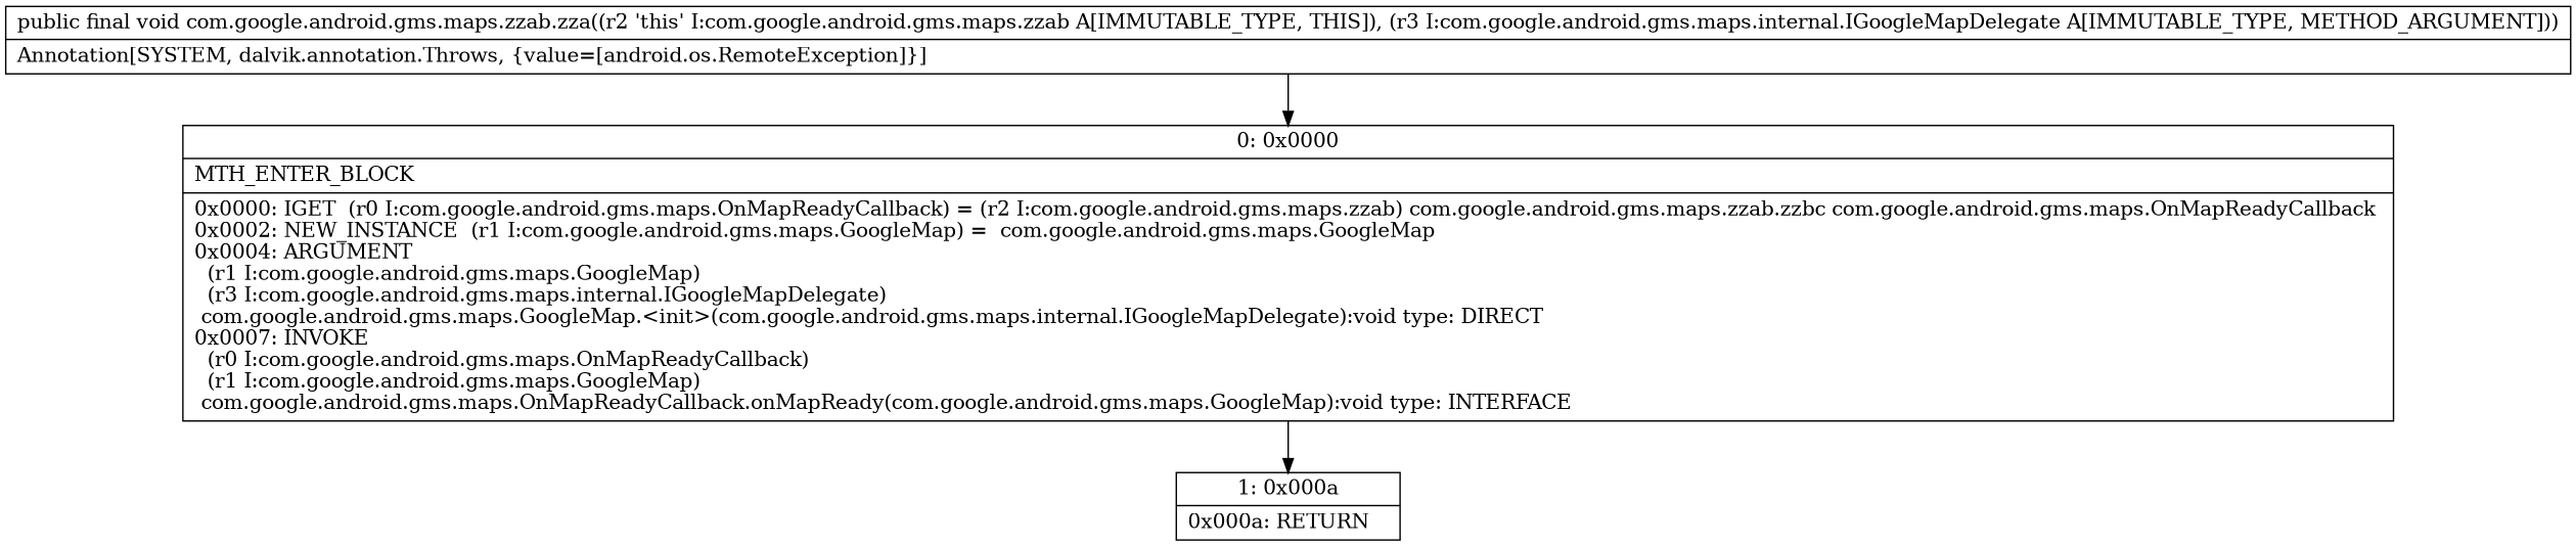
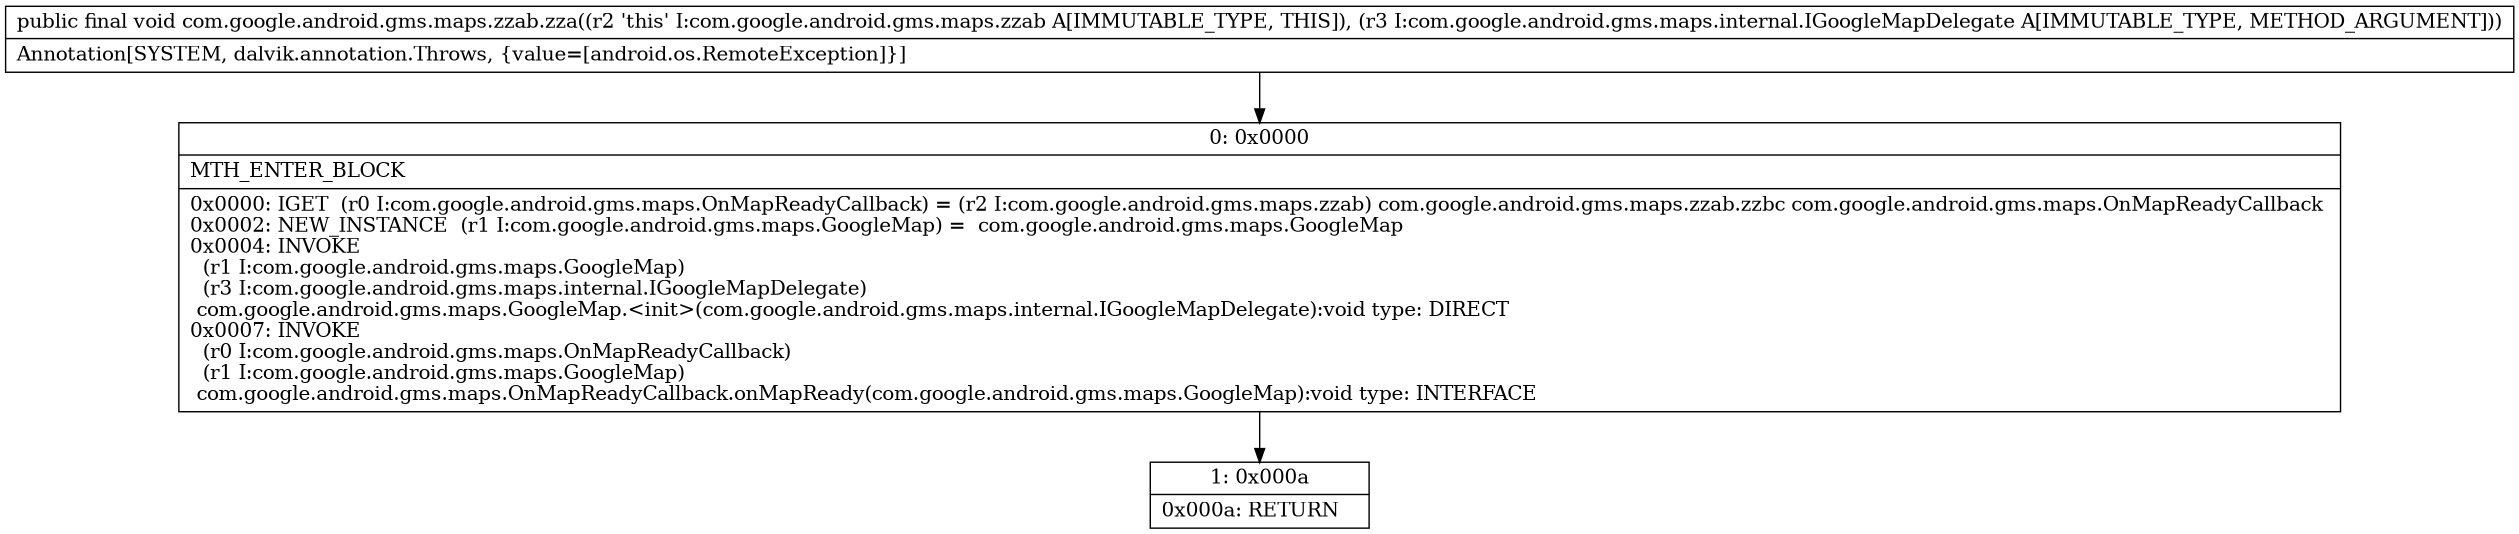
  digraph {
    node [shape=record]
-   n1 [label="{0\:\ 0x0000|MTH_ENTER_BLOCK\l|0x0000: IGET  (r0 I:com.google.android.gms.maps.OnMapReadyCallback) = (r2 I:com.google.android.gms.maps.zzab) com.google.android.gms.maps.zzab.zzbc com.google.android.gms.maps.OnMapReadyCallback \l0x0002: NEW_INSTANCE  (r1 I:com.google.android.gms.maps.GoogleMap) =  com.google.android.gms.maps.GoogleMap \l0x0004: ARGUMENT  \l  (r1 I:com.google.android.gms.maps.GoogleMap)\l  (r3 I:com.google.android.gms.maps.internal.IGoogleMapDelegate)\l com.google.android.gms.maps.GoogleMap.\<init\>(com.google.android.gms.maps.internal.IGoogleMapDelegate):void type: DIRECT \l0x0007: INVOKE  \l  (r0 I:com.google.android.gms.maps.OnMapReadyCallback)\l  (r1 I:com.google.android.gms.maps.GoogleMap)\l com.google.android.gms.maps.OnMapReadyCallback.onMapReady(com.google.android.gms.maps.GoogleMap):void type: INTERFACE \l}"]
+   n1 [label="{0\:\ 0x0000|MTH_ENTER_BLOCK\l|0x0000: IGET  (r0 I:com.google.android.gms.maps.OnMapReadyCallback) = (r2 I:com.google.android.gms.maps.zzab) com.google.android.gms.maps.zzab.zzbc com.google.android.gms.maps.OnMapReadyCallback \l0x0002: NEW_INSTANCE  (r1 I:com.google.android.gms.maps.GoogleMap) =  com.google.android.gms.maps.GoogleMap \l0x0004: INVOKE  \l  (r1 I:com.google.android.gms.maps.GoogleMap)\l  (r3 I:com.google.android.gms.maps.internal.IGoogleMapDelegate)\l com.google.android.gms.maps.GoogleMap.\<init\>(com.google.android.gms.maps.internal.IGoogleMapDelegate):void type: DIRECT \l0x0007: INVOKE  \l  (r0 I:com.google.android.gms.maps.OnMapReadyCallback)\l  (r1 I:com.google.android.gms.maps.GoogleMap)\l com.google.android.gms.maps.OnMapReadyCallback.onMapReady(com.google.android.gms.maps.GoogleMap):void type: INTERFACE \l}"]
    n2 [label="{1\:\ 0x000a|0x000a: RETURN   \l}"]
    n3 [label="{public final void com.google.android.gms.maps.zzab.zza((r2 'this' I:com.google.android.gms.maps.zzab A[IMMUTABLE_TYPE, THIS]), (r3 I:com.google.android.gms.maps.internal.IGoogleMapDelegate A[IMMUTABLE_TYPE, METHOD_ARGUMENT]))  | Annotation[SYSTEM, dalvik.annotation.Throws, \{value=[android.os.RemoteException]\}]\l}"]
    n1 -> n2
    n3 -> n1
  }
